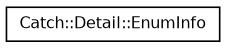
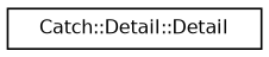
  digraph {
    rankdir=LR
-   n1 [color=black fillcolor=white fontname=Helvetica fontsize=10 height=0.2 label="Catch::Detail::EnumInfo" shape=record style=filled width=0.4]
+   n1 [color=black fillcolor=white fontname=Helvetica fontsize=10 height=0.2 label="Catch::Detail::Detail" shape=record style=filled width=0.4]
  }
